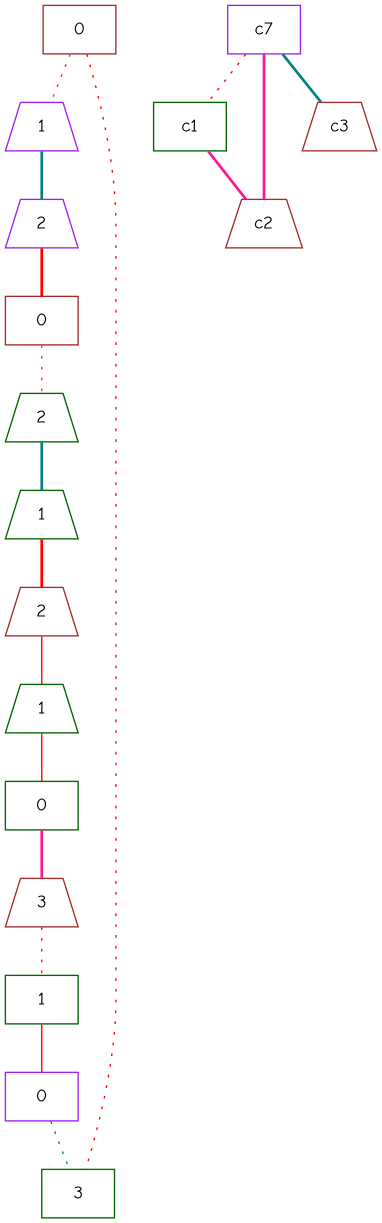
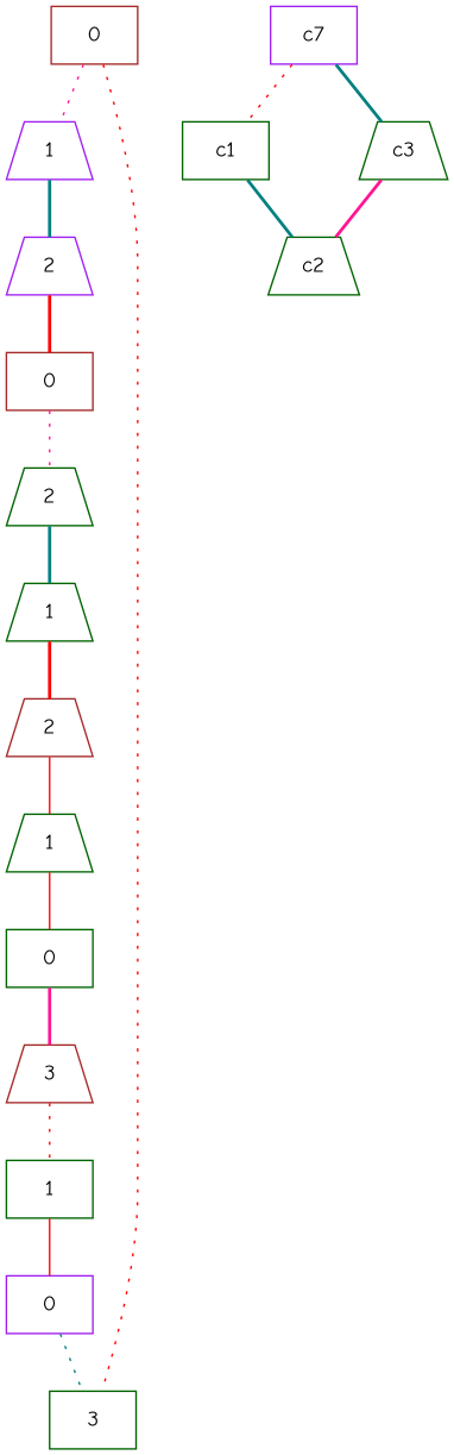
  graph {
    fontname="Comic Neue"
    node [color=darkgreen fontname="Comic Neue" shape=trapezium]
    edge [color=red fontname="Comic Neue" style=bold]
    n1 [color=brown label=0 shape=box]
    n2 [color=purple label=1]
    n3 [label=3 shape=box]
    n4 [color=purple label=2]
    n5 [color=brown label=0 shape=box]
    n6 [label=2]
    n7 [label=1]
    n8 [color=brown label=2]
    n9 [label=1]
    n10 [label=0 shape=box]
    n11 [color=brown label=3]
    n12 [label=1 shape=box]
    n13 [color=purple label=0 shape=box]
    n14 [color=purple label=c7 shape=box]
    c1 [shape=box]
-   c2 [color=brown]
-   c3 [color=brown]
+   c2
+   c3
    n1 -- n2 [color=deeppink style=dotted]
    n1 -- n3 [style=dotted]
    n2 -- n4 [color=teal]
    n4 -- n5
    n5 -- n6 [color=deeppink style=dotted]
    n6 -- n7 [color=teal]
    n7 -- n8
    n8 -- n9 [style=solid]
    n9 -- n10 [style=solid]
    n10 -- n11 [color=deeppink]
    n11 -- n12 [style=dotted]
    n12 -- n13 [style=solid]
    n13 -- n3 [color=teal style=dotted]
    n14 -- c1 [style=dotted]
-   n14 -- c2 [color=deeppink]
+   c3 -- c2 [color=deeppink]
    n14 -- c3 [color=teal]
-   c1 -- c2 [color=deeppink]
+   c1 -- c2 [color=teal]
  }
